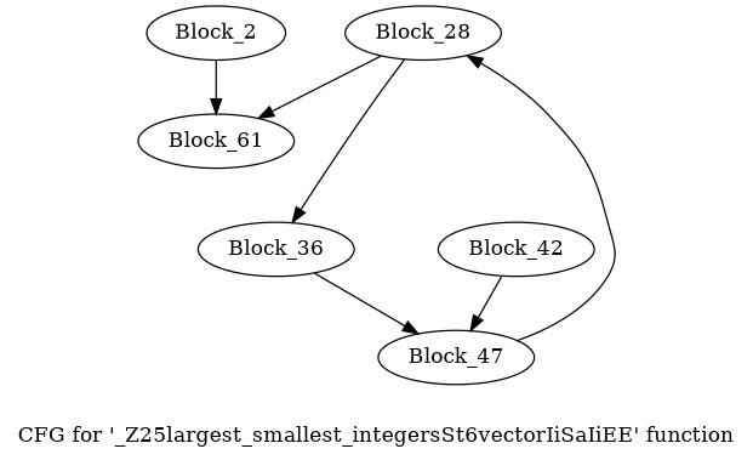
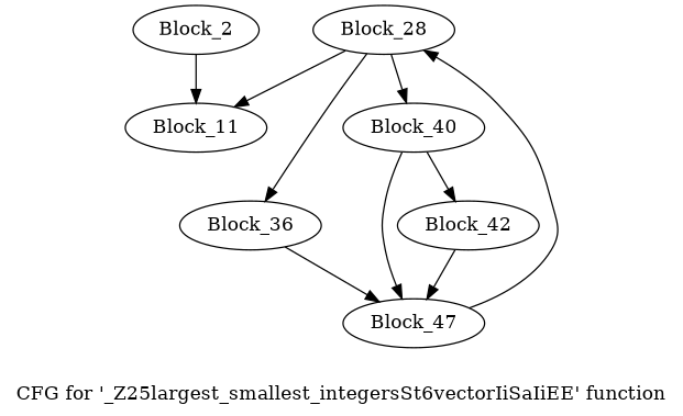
  digraph {
    label="CFG for '_Z25largest_smallest_integersSt6vectorIiSaIiEE' function"
    edge [tailport=s0]
    n1 [label=Block_2]
-   n2 [label=Block_61]
+   n2 [label=Block_11]
    n3 [label=Block_28]
    n4 [label=Block_36]
+   n5 [label=Block_40]
    n6 [label=Block_47]
    n7 [label=Block_42]
    n1 -> n2 [tailport=s1]
    n3 -> n2
    n3 -> n4
+   n3 -> n5 [tailport=s1]
    n4 -> n6
+   n5 -> n6
+   n5 -> n7 [tailport=s1]
    n6 -> n3 [tailport=s1]
    n7 -> n6
  }
